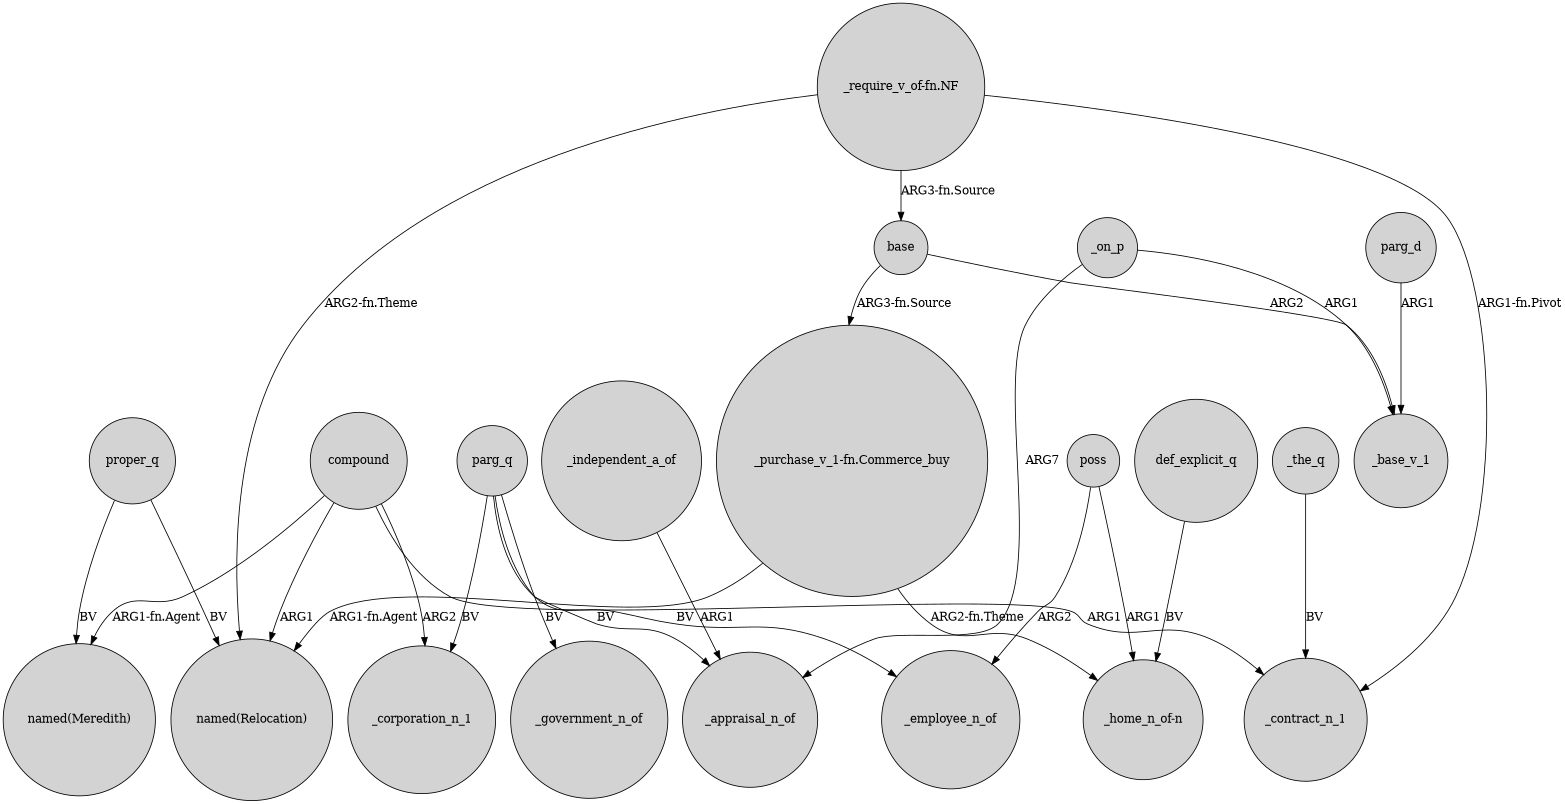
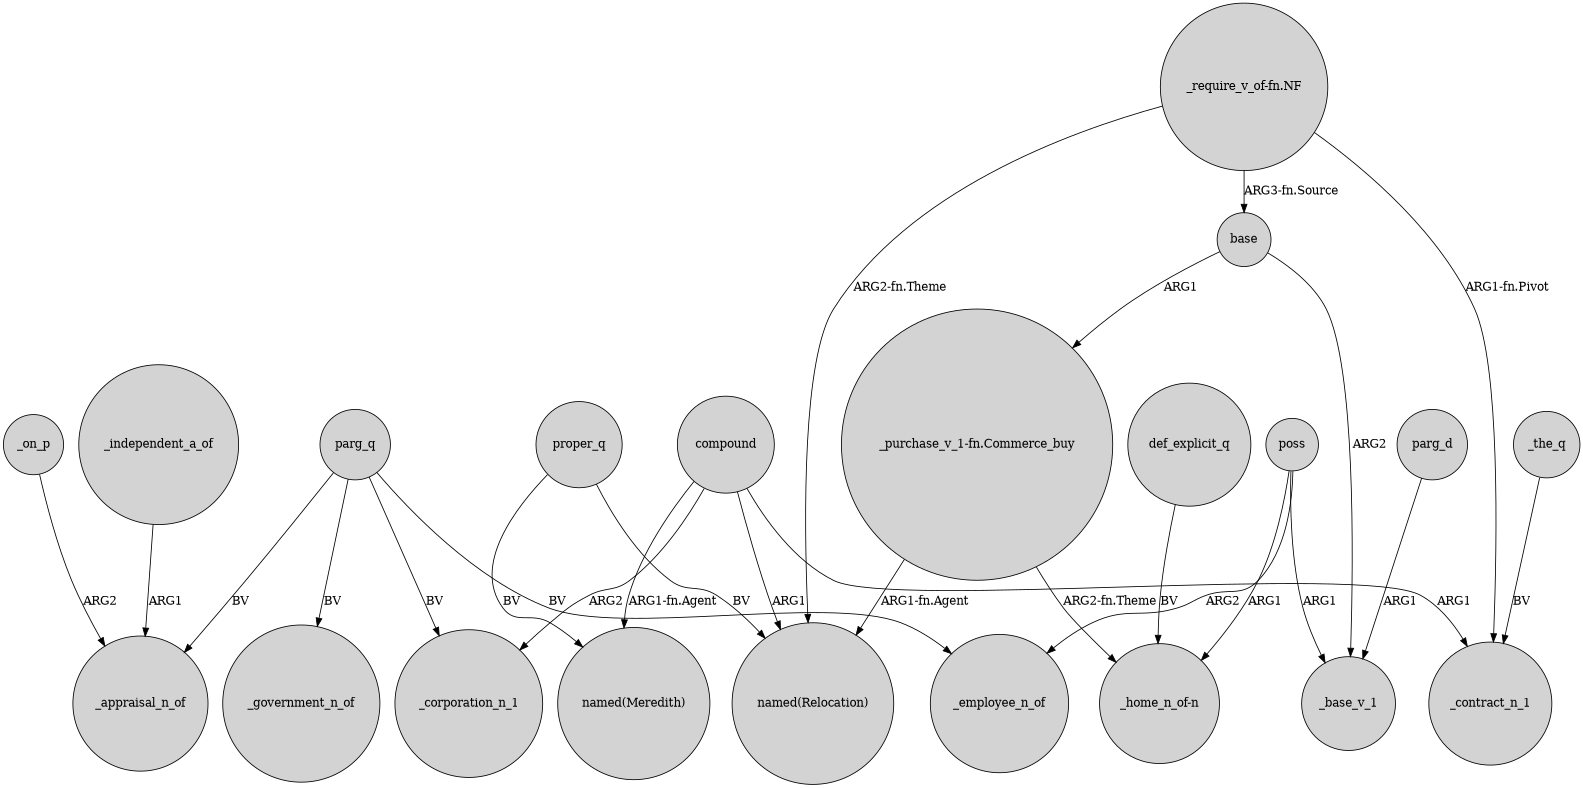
  digraph {
    node [shape=circle style=filled]
    proper_q
    "named(Relocation)"
    "named(Meredith)"
    compound
    _corporation_n_1
    _contract_n_1
    n7 [label=base]
    _base_v_1
    "_purchase_v_1-fn.Commerce_buy"
    "_home_n_of-n"
    _independent_a_of
    _appraisal_n_of
    n13 [label=parg_q]
    _government_n_of
    _employee_n_of
    poss
    _on_p
    _the_q
    "_require_v_of-fn.NF"
    def_explicit_q
    parg_d
    proper_q -> "named(Relocation)" [label=BV]
    proper_q -> "named(Meredith)" [label=BV]
    compound -> "named(Relocation)" [label=ARG1]
    compound -> "named(Meredith)" [label="ARG1-fn.Agent"]
    compound -> _corporation_n_1 [label=ARG2]
    compound -> _contract_n_1 [label=ARG1]
    n7 -> _base_v_1 [label=ARG2]
-   n7 -> "_purchase_v_1-fn.Commerce_buy" [label="ARG3-fn.Source"]
+   n7 -> "_purchase_v_1-fn.Commerce_buy" [label=ARG1]
    "_purchase_v_1-fn.Commerce_buy" -> "named(Relocation)" [label="ARG1-fn.Agent"]
    "_purchase_v_1-fn.Commerce_buy" -> "_home_n_of-n" [label="ARG2-fn.Theme"]
    _independent_a_of -> _appraisal_n_of [label=ARG1]
    n13 -> _corporation_n_1 [label=BV]
    n13 -> _appraisal_n_of [label=BV]
    n13 -> _government_n_of [label=BV]
    n13 -> _employee_n_of [label=BV]
    poss -> "_home_n_of-n" [label=ARG1]
    poss -> _employee_n_of [label=ARG2]
-   _on_p -> _base_v_1 [label=ARG1]
-   _on_p -> _appraisal_n_of [label=ARG7]
+   poss -> _base_v_1 [label=ARG1]
+   _on_p -> _appraisal_n_of [label=ARG2]
    _the_q -> _contract_n_1 [label=BV]
    "_require_v_of-fn.NF" -> "named(Relocation)" [label="ARG2-fn.Theme"]
    "_require_v_of-fn.NF" -> _contract_n_1 [label="ARG1-fn.Pivot"]
    "_require_v_of-fn.NF" -> n7 [label="ARG3-fn.Source"]
    def_explicit_q -> "_home_n_of-n" [label=BV]
    parg_d -> _base_v_1 [label=ARG1]
  }
